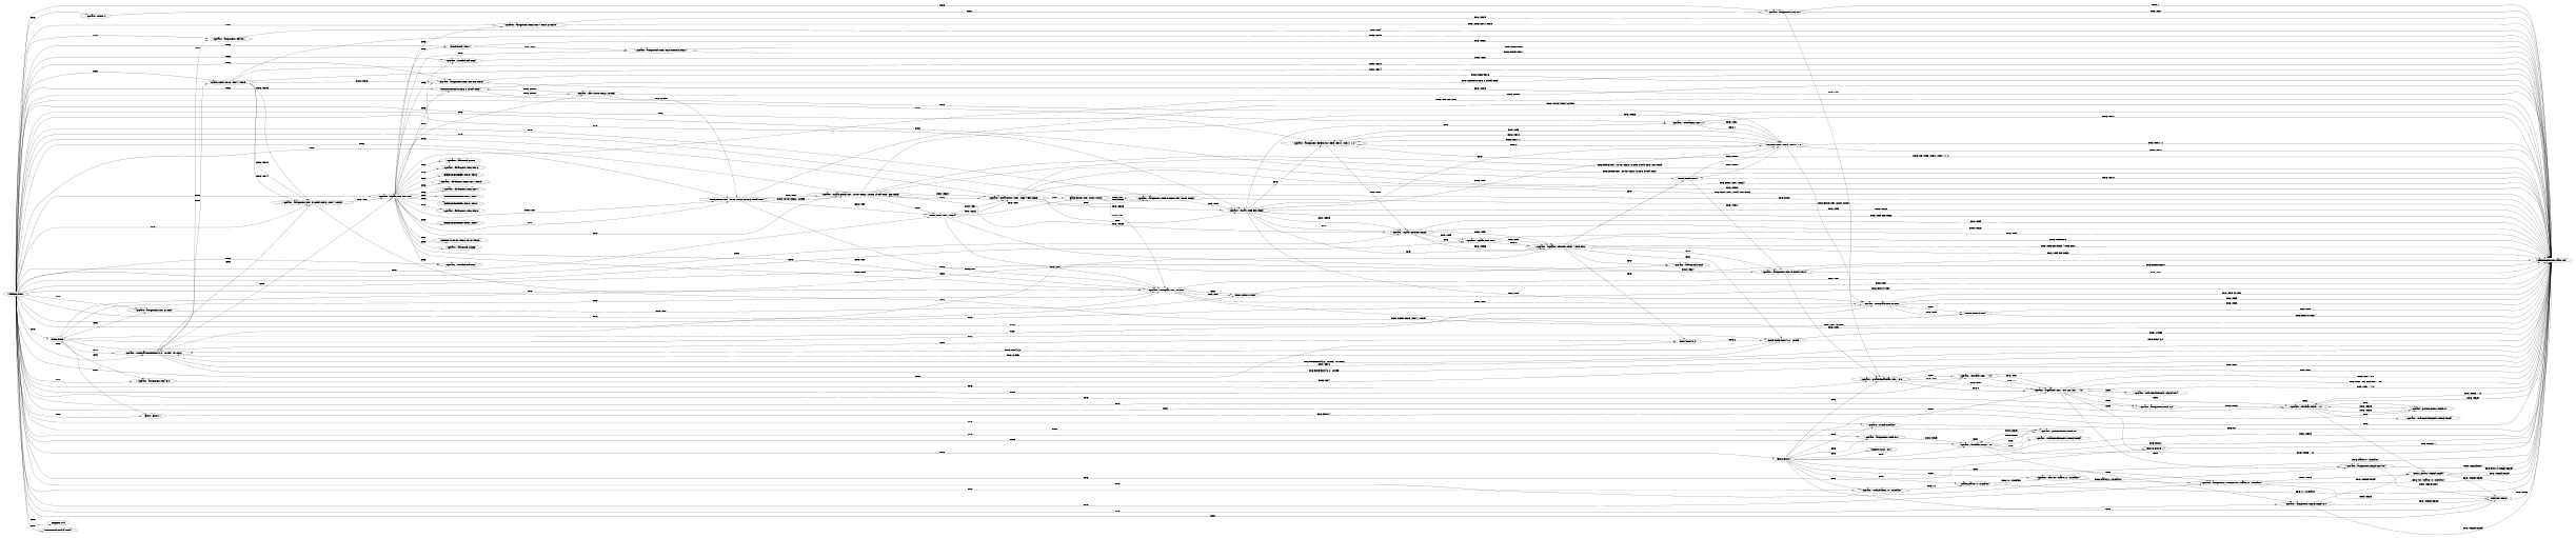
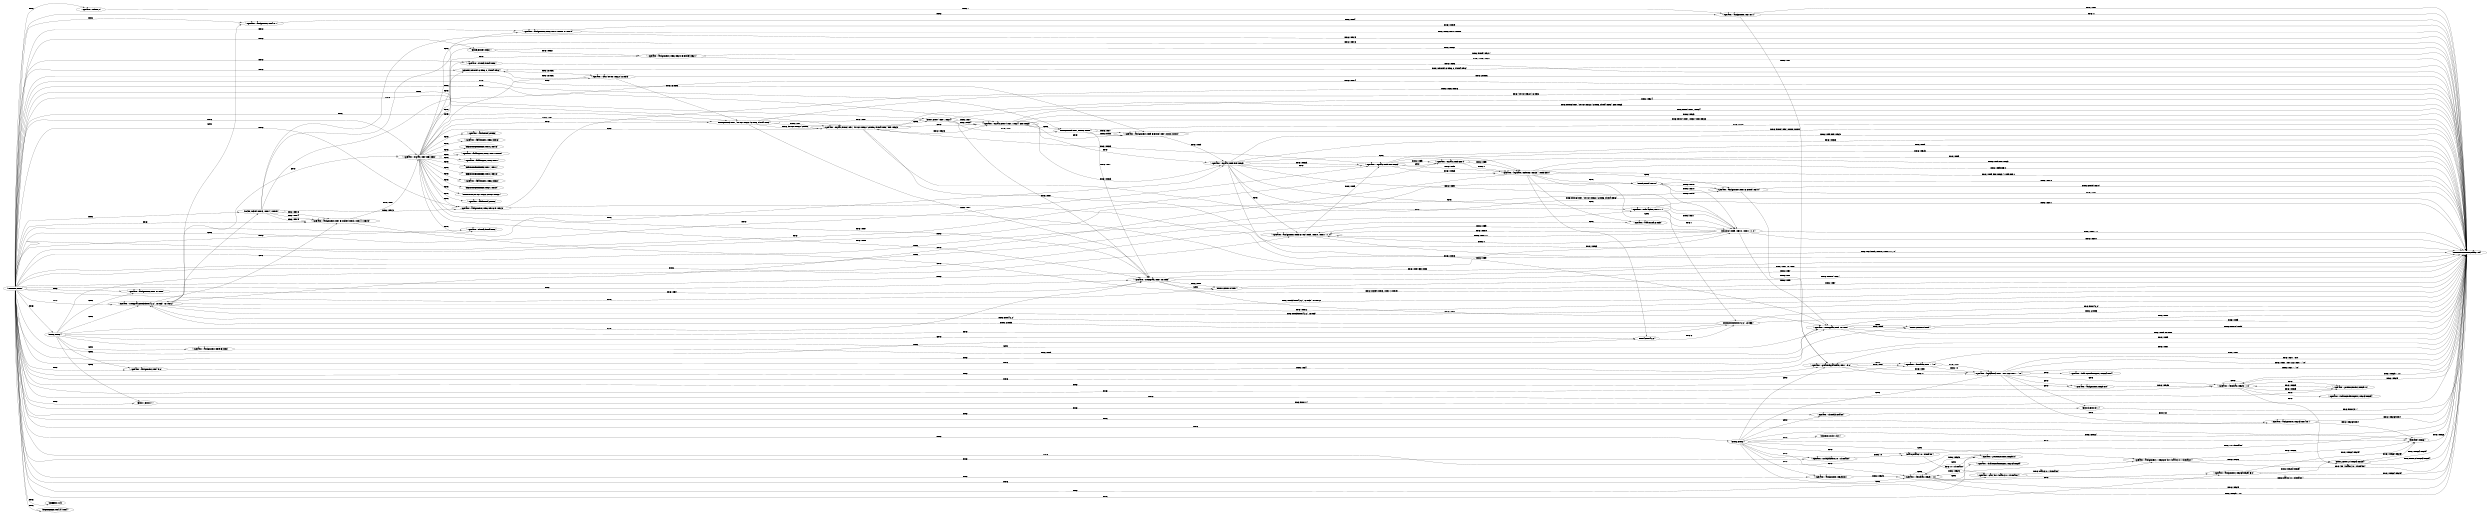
  digraph {
    rankdir=LR
    n1 [label="(METHOD,FUN1)"]
    n2 [label="(<operator>.assignment,VAR1 = -1)"]
    n3 [label="(<operator>.minus,-1)"]
    n4 [label="(FUN2,FUN2())"]
    n5 [label="(<operator>.assignment,VAR4 = 0)"]
    n6 [label="(<operator>.assignment,VAR7 = VAR8)"]
    n7 [label="(<operator>.notEquals,FUN3(FUN4(2,2), &VAR3) != VAR12)"]
    n8 [label="(FUN4,FUN4(2,2))"]
    n9 [label="(<operator>.assignment,VAR4 = 1)"]
    n10 [label="(<operator>.assignment,VAR7 = socket(VAR13, VAR14, VAR15))"]
    n11 [label="(socket,socket(VAR13, VAR14, VAR15))"]
    n12 [label="(<operator>.equals,VAR7 == VAR8)"]
    n13 [label="(memset,memset(&VAR6, 0, sizeof(VAR6)))"]
    n14 [label="(<operator>.sizeOf,sizeof(VAR6))"]
    n15 [label="(<operator>.assignment,VAR6.VAR16 = VAR13)"]
    n16 [label="(<operator>.assignment,VAR6.VAR17.VAR18 = VAR19)"]
    n17 [label="(FUN5,FUN5(VAR21))"]
    n18 [label="(<operator>.equals,FUN6(VAR7, (struct VAR22*)&VAR6, sizeof(VAR6)) == VAR23)"]
    n19 [label="(FUN6,FUN6(VAR7, (struct VAR22*)&VAR6, sizeof(VAR6)))"]
    n20 [label="(<operator>.sizeOf,sizeof(VAR6))"]
    n21 [label="(<operator>.equals,FUN7(VAR7, VAR24) == VAR23)"]
    n22 [label="(FUN7,FUN7(VAR7, VAR24))"]
    n23 [label="(<operator>.assignment,VAR9 = FUN8(VAR7, NULL, NULL))"]
    n24 [label="(FUN8,FUN8(VAR7, NULL, NULL))"]
    n25 [label="(<operator>.equals,VAR9 == VAR23)"]
    n26 [label="(<operator>.assignment,VAR5 = recv(VAR9, VAR10, VAR11 - 1, 0))"]
    n27 [label="(recv,recv(VAR9, VAR10, VAR11 - 1, 0))"]
    n28 [label="(<operator>.subtraction,VAR11 - 1)"]
    n29 [label="(<operator>.equals,VAR5 == VAR23)"]
    n30 [label="(<operator>.equals,VAR5 == 0)"]
    n31 [label="(<operator>.assignment,VAR1 = FUN9(VAR10))"]
    n32 [label="(FUN9,FUN9(VAR10))"]
    n33 [label="(LITERAL,0,do)"]
    n34 [label="(<operator>.notEquals,VAR7 != VAR8)"]
    n35 [label="(FUN10,FUN10(VAR7))"]
    n36 [label="(<operator>.notEquals,VAR9 != VAR8)"]
    n37 [label="(FUN10,FUN10(VAR9))"]
    n38 [label="(IDENTIFIER,VAR4,if (VAR4))"]
    n39 [label="(FUN11,FUN11())"]
    n40 [label="(FUN2,FUN2())"]
    n41 [label="(<operator>.assignment,* VAR26 = (int *)malloc(10 * sizeof(int)))"]
    n42 [label="(<operator>.multiplication,10 * sizeof(int))"]
    n43 [label="(<operator>.sizeOf,sizeof(int))"]
    n44 [label="(<operator>.assignment,VAR25 = 0)"]
    n45 [label="(<operator>.lessThan,VAR25 < 10)"]
    n46 [label="(<operator>.postIncrement,VAR25++)"]
    n47 [label="(<operator>.assignment,VAR26[VAR25] = 0)"]
    n48 [label="(<operator>.greaterEqualsThan,VAR1 >= 0)"]
    n49 [label="(<operator>.lessThan,VAR1 < (10))"]
    n50 [label="(<operator>.assignment,VAR26[VAR1] = 1)"]
    n51 [label="(<operator>.assignment,VAR25 = 0)"]
    n52 [label="(<operator>.lessThan,VAR25 < 10)"]
    n53 [label="(<operator>.postIncrement,VAR25++)"]
    n54 [label="(FUN13,FUN13(\"\"))"]
    n55 [label="(free,free(VAR26))"]
    n56 [label="(METHOD_RETURN,static void)"]
+   n57 [label="(<operator>.assignment,VAR9 = VAR8)"]
    n58 [label="(FUN3,FUN3(FUN4(2,2), &VAR3))"]
    n59 [label="(<operator>.addressOf,&VAR3)"]
    n60 [label="(<operator>.assignment,VAR6.VAR20 = FUN5(VAR21))"]
    n61 [label="(<operator>.cast,(struct VAR22*)&VAR6)"]
    n62 [label="(<operator>.addressOf,&VAR6)"]
    n63 [label="(<operator>.fieldAccess,VAR6.VAR16)"]
    n64 [label="(FIELD_IDENTIFIER,VAR16,VAR16)"]
    n65 [label="(<operator>.fieldAccess,VAR6.VAR17.VAR18)"]
    n66 [label="(<operator>.fieldAccess,VAR6.VAR17)"]
    n67 [label="(FIELD_IDENTIFIER,VAR17,VAR17)"]
    n68 [label="(FIELD_IDENTIFIER,VAR18,VAR18)"]
    n69 [label="(<operator>.fieldAccess,VAR6.VAR20)"]
    n70 [label="(FIELD_IDENTIFIER,VAR20,VAR20)"]
    n71 [label="(UNKNOWN,struct VAR22*,struct VAR22*)"]
    n72 [label="(<operator>.addressOf,&VAR6)"]
    n73 [label="(<operator>.logicalOr,VAR5 == VAR23 || VAR5 == 0)"]
    n74 [label="(<operator>.cast,(int *)malloc(10 * sizeof(int)))"]
    n75 [label="(malloc,malloc(10 * sizeof(int)))"]
    n76 [label="(<operator>.logicalAnd,VAR1 >= 0 && VAR1 < (10))"]
    n77 [label="(UNKNOWN,int *,int *)"]
    n78 [label="(FUN12,FUN12(VAR26[VAR25]))"]
    n79 [label="(<operator>.indirectIndexAccess,VAR26[VAR25])"]
    n80 [label="(<operator>.indirectIndexAccess,VAR26[VAR25])"]
    n81 [label="(<operator>.indirectIndexAccess,VAR26[VAR1])"]
    n1 -> n2 [label="DDG: "]
    n1 -> n3 [label="DDG: "]
    n1 -> n4 [label="DDG: "]
    n1 -> n5 [label="DDG: "]
    n1 -> n6 [label="DDG: "]
    n1 -> n7 [label="DDG: "]
    n1 -> n8 [label="DDG: "]
    n1 -> n9 [label="DDG: "]
    n1 -> n10 [label="DDG: "]
    n1 -> n11 [label="DDG: "]
    n1 -> n12 [label="DDG: "]
    n1 -> n13 [label="DDG: "]
    n1 -> n14 [label="DDG: "]
    n1 -> n15 [label="DDG: "]
    n1 -> n16 [label="DDG: "]
    n1 -> n17 [label="DDG: "]
    n1 -> n18 [label="DDG: "]
    n1 -> n19 [label="DDG: "]
    n1 -> n20 [label="DDG: "]
    n1 -> n21 [label="DDG: "]
    n1 -> n22 [label="DDG: "]
    n1 -> n23 [label="DDG: "]
    n1 -> n24 [label="DDG: "]
    n1 -> n25 [label="DDG: "]
    n1 -> n26 [label="DDG: "]
    n1 -> n27 [label="DDG: "]
    n1 -> n28 [label="DDG: "]
    n1 -> n29 [label="DDG: "]
    n1 -> n30 [label="DDG: "]
    n1 -> n31 [label="DDG: "]
    n1 -> n32 [label="DDG: "]
    n1 -> n33 [label="DDG: "]
    n1 -> n34 [label="DDG: "]
    n1 -> n35 [label="DDG: "]
    n1 -> n36 [label="DDG: "]
    n1 -> n37 [label="DDG: "]
    n1 -> n38 [label="DDG: "]
    n1 -> n39 [label="DDG: "]
    n1 -> n40 [label="DDG: "]
    n1 -> n41 [label="DDG: "]
    n1 -> n42 [label="DDG: "]
    n1 -> n43 [label="DDG: "]
    n1 -> n44 [label="DDG: "]
    n1 -> n45 [label="DDG: "]
    n1 -> n46 [label="DDG: "]
    n1 -> n47 [label="DDG: "]
    n1 -> n48 [label="DDG: "]
    n1 -> n49 [label="DDG: "]
    n1 -> n50 [label="DDG: "]
    n1 -> n51 [label="DDG: "]
    n1 -> n52 [label="DDG: "]
    n1 -> n53 [label="DDG: "]
    n1 -> n54 [label="DDG: "]
    n1 -> n55 [label="DDG: "]
    n2 -> n48 [label="DDG: VAR1"]
    n2 -> n56 [label="DDG: VAR1"]
    n2 -> n56 [label="DDG: -1"]
    n3 -> n2 [label="DDG: 1"]
    n4 -> n5 [label="CDG: "]
    n4 -> n6 [label="CDG: "]
    n4 -> n7 [label="CDG: "]
    n4 -> n8 [label="CDG: "]
    n4 -> n34 [label="CDG: "]
    n4 -> n36 [label="CDG: "]
    n4 -> n39 [label="CDG: "]
+   n4 -> n57 [label="CDG: "]
    n4 -> n58 [label="CDG: "]
    n4 -> n59 [label="CDG: "]
    n5 -> n56 [label="DDG: VAR4"]
    n6 -> n34 [label="DDG: VAR7"]
    n7 -> n9 [label="CDG: "]
    n7 -> n10 [label="CDG: "]
    n7 -> n11 [label="CDG: "]
    n7 -> n12 [label="CDG: "]
    n7 -> n56 [label="DDG: FUN3(FUN4(2,2), &VAR3) != VAR12"]
    n7 -> n56 [label="DDG: VAR12"]
    n7 -> n56 [label="DDG: FUN3(FUN4(2,2), &VAR3)"]
    n8 -> n58 [label="DDG: 2"]
    n9 -> n56 [label="DDG: VAR4"]
    n10 -> n12 [label="DDG: VAR7"]
    n10 -> n56 [label="DDG: socket(VAR13, VAR14, VAR15)"]
    n11 -> n10 [label="DDG: VAR13"]
    n11 -> n10 [label="DDG: VAR14"]
    n11 -> n10 [label="DDG: VAR15"]
    n11 -> n15 [label="DDG: VAR13"]
    n11 -> n56 [label="DDG: VAR15"]
    n11 -> n56 [label="DDG: VAR13"]
    n11 -> n56 [label="DDG: VAR14"]
    n12 -> n13 [label="CDG: "]
    n12 -> n14 [label="CDG: "]
    n12 -> n15 [label="CDG: "]
    n12 -> n16 [label="CDG: "]
    n12 -> n17 [label="CDG: "]
    n12 -> n18 [label="CDG: "]
    n12 -> n19 [label="DDG: VAR7"]
    n12 -> n19 [label="CDG: "]
    n12 -> n20 [label="CDG: "]
    n12 -> n34 [label="DDG: VAR7"]
    n12 -> n34 [label="DDG: VAR8"]
    n12 -> n56 [label="DDG: VAR7 == VAR8"]
    n12 -> n60 [label="CDG: "]
    n12 -> n61 [label="CDG: "]
    n12 -> n62 [label="CDG: "]
    n12 -> n63 [label="CDG: "]
    n12 -> n64 [label="CDG: "]
    n12 -> n65 [label="CDG: "]
    n12 -> n66 [label="CDG: "]
    n12 -> n67 [label="CDG: "]
    n12 -> n68 [label="CDG: "]
    n12 -> n69 [label="CDG: "]
    n12 -> n70 [label="CDG: "]
    n12 -> n71 [label="CDG: "]
    n12 -> n72 [label="CDG: "]
    n13 -> n56 [label="DDG: memset(&VAR6, 0, sizeof(VAR6))"]
    n13 -> n61 [label="DDG: &VAR6"]
    n15 -> n56 [label="DDG: VAR6.VAR16"]
    n15 -> n56 [label="DDG: VAR13"]
    n16 -> n56 [label="DDG: VAR19"]
    n16 -> n56 [label="DDG: VAR6.VAR17.VAR18"]
    n17 -> n56 [label="DDG: VAR21"]
    n17 -> n60 [label="DDG: VAR21"]
    n18 -> n21 [label="DDG: VAR23"]
    n18 -> n21 [label="CDG: "]
    n18 -> n22 [label="CDG: "]
    n18 -> n56 [label="DDG: FUN6(VAR7, (struct VAR22*)&VAR6, sizeof(VAR6))"]
    n18 -> n56 [label="DDG: VAR23"]
    n18 -> n56 [label="DDG: FUN6(VAR7, (struct VAR22*)&VAR6, sizeof(VAR6)) == VAR23"]
    n19 -> n18 [label="DDG: VAR7"]
    n19 -> n18 [label="DDG: (struct VAR22*)&VAR6"]
    n19 -> n22 [label="DDG: VAR7"]
    n19 -> n34 [label="DDG: VAR7"]
    n19 -> n56 [label="DDG: (struct VAR22*)&VAR6"]
    n20 -> n56 [label="DDG: VAR6"]
    n21 -> n23 [label="CDG: "]
    n21 -> n24 [label="CDG: "]
    n21 -> n25 [label="DDG: VAR23"]
    n21 -> n25 [label="CDG: "]
    n21 -> n56 [label="DDG: FUN7(VAR7, VAR24)"]
    n21 -> n56 [label="DDG: VAR23"]
    n21 -> n56 [label="DDG: FUN7(VAR7, VAR24) == VAR23"]
    n22 -> n21 [label="DDG: VAR7"]
    n22 -> n21 [label="DDG: VAR24"]
    n22 -> n24 [label="DDG: VAR7"]
    n22 -> n34 [label="DDG: VAR7"]
    n22 -> n56 [label="DDG: VAR24"]
    n23 -> n25 [label="DDG: VAR9"]
    n23 -> n56 [label="DDG: FUN8(VAR7, NULL, NULL)"]
    n24 -> n23 [label="DDG: VAR7"]
    n24 -> n23 [label="DDG: NULL"]
    n24 -> n34 [label="DDG: VAR7"]
    n24 -> n56 [label="DDG: NULL"]
    n25 -> n26 [label="CDG: "]
    n25 -> n27 [label="DDG: VAR9"]
    n25 -> n27 [label="CDG: "]
    n25 -> n28 [label="CDG: "]
    n25 -> n29 [label="DDG: VAR23"]
    n25 -> n29 [label="CDG: "]
    n25 -> n36 [label="DDG: VAR9"]
    n25 -> n56 [label="DDG: VAR9 == VAR23"]
    n25 -> n56 [label="DDG: VAR23"]
    n25 -> n73 [label="CDG: "]
    n26 -> n29 [label="DDG: VAR5"]
    n26 -> n56 [label="DDG: recv(VAR9, VAR10, VAR11 - 1, 0)"]
    n27 -> n26 [label="DDG: VAR9"]
    n27 -> n26 [label="DDG: VAR10"]
    n27 -> n26 [label="DDG: VAR11 - 1"]
    n27 -> n26 [label="DDG: 0"]
    n27 -> n32 [label="DDG: VAR10"]
    n27 -> n36 [label="DDG: VAR9"]
    n27 -> n56 [label="DDG: VAR10"]
    n27 -> n56 [label="DDG: VAR11 - 1"]
    n28 -> n27 [label="DDG: VAR11"]
    n28 -> n27 [label="DDG: 1"]
    n28 -> n56 [label="DDG: VAR11"]
    n29 -> n18 [label="DDG: VAR23"]
    n29 -> n30 [label="DDG: VAR5"]
    n29 -> n30 [label="CDG: "]
    n29 -> n56 [label="DDG: VAR23"]
    n29 -> n56 [label="DDG: VAR5"]
    n29 -> n73 [label="DDG: VAR5"]
    n29 -> n73 [label="DDG: VAR23"]
    n30 -> n56 [label="DDG: VAR5"]
    n30 -> n73 [label="DDG: VAR5"]
    n30 -> n73 [label="DDG: 0"]
    n31 -> n48 [label="DDG: VAR1"]
    n31 -> n56 [label="DDG: FUN9(VAR10)"]
    n31 -> n56 [label="DDG: VAR1"]
    n32 -> n27 [label="DDG: VAR10"]
    n32 -> n31 [label="DDG: VAR10"]
    n32 -> n56 [label="DDG: VAR10"]
    n34 -> n35 [label="DDG: VAR7"]
    n34 -> n35 [label="CDG: "]
    n34 -> n36 [label="DDG: VAR8"]
    n34 -> n56 [label="DDG: VAR7 != VAR8"]
    n34 -> n56 [label="DDG: VAR7"]
    n35 -> n56 [label="DDG: VAR7"]
    n35 -> n56 [label="DDG: FUN10(VAR7)"]
    n36 -> n37 [label="DDG: VAR9"]
    n36 -> n37 [label="CDG: "]
    n36 -> n56 [label="DDG: VAR9 != VAR8"]
    n36 -> n56 [label="DDG: VAR9"]
    n36 -> n56 [label="DDG: VAR8"]
    n37 -> n56 [label="DDG: FUN10(VAR9)"]
    n37 -> n56 [label="DDG: VAR9"]
    n39 -> n56 [label="DDG: FUN11()"]
    n40 -> n41 [label="CDG: "]
    n40 -> n42 [label="CDG: "]
    n40 -> n43 [label="CDG: "]
    n40 -> n44 [label="CDG: "]
    n40 -> n45 [label="CDG: "]
    n40 -> n48 [label="CDG: "]
    n40 -> n55 [label="CDG: "]
    n40 -> n56 [label="DDG: FUN2()"]
    n40 -> n74 [label="CDG: "]
    n40 -> n75 [label="CDG: "]
    n40 -> n76 [label="CDG: "]
    n40 -> n77 [label="CDG: "]
    n41 -> n55 [label="DDG: VAR26"]
    n41 -> n56 [label="DDG: (int *)malloc(10 * sizeof(int))"]
    n41 -> n78 [label="DDG: VAR26"]
    n42 -> n75 [label="DDG: 10"]
-   n43 -> n56 [label="DDG: int"]
+   n43 -> n56 [label="FUN: int"]
    n44 -> n45 [label="DDG: VAR25"]
    n45 -> n45 [label="CDG: "]
    n45 -> n46 [label="DDG: VAR25"]
    n45 -> n46 [label="CDG: "]
    n45 -> n47 [label="CDG: "]
    n45 -> n56 [label="DDG: VAR25"]
    n45 -> n56 [label="DDG: VAR25 < 10"]
    n45 -> n79 [label="CDG: "]
    n46 -> n45 [label="DDG: VAR25"]
    n47 -> n55 [label="DDG: VAR26[VAR25]"]
    n47 -> n56 [label="DDG: VAR26[VAR25]"]
    n47 -> n78 [label="DDG: VAR26[VAR25]"]
    n48 -> n49 [label="DDG: VAR1"]
    n48 -> n49 [label="CDG: "]
    n48 -> n56 [label="DDG: VAR1"]
    n48 -> n76 [label="DDG: VAR1"]
    n48 -> n76 [label="DDG: 0"]
    n49 -> n56 [label="DDG: VAR1"]
    n49 -> n76 [label="DDG: VAR1"]
    n49 -> n76 [label="DDG: 10"]
    n50 -> n55 [label="DDG: VAR26[VAR1]"]
    n50 -> n56 [label="DDG: VAR26[VAR1]"]
    n51 -> n52 [label="DDG: VAR25"]
    n52 -> n52 [label="CDG: "]
    n52 -> n53 [label="DDG: VAR25"]
    n52 -> n53 [label="CDG: "]
    n52 -> n56 [label="DDG: VAR25"]
    n52 -> n56 [label="DDG: VAR25 < 10"]
    n52 -> n78 [label="CDG: "]
    n52 -> n80 [label="CDG: "]
    n53 -> n52 [label="DDG: VAR25"]
    n54 -> n56 [label="DDG: FUN13(\"\")"]
    n55 -> n56 [label="DDG: VAR26"]
+   n57 -> n36 [label="DDG: VAR9"]
    n58 -> n7 [label="DDG: FUN4(2,2)"]
    n58 -> n7 [label="DDG: &VAR3"]
    n58 -> n56 [label="DDG: FUN4(2,2)"]
    n58 -> n56 [label="DDG: &VAR3"]
    n60 -> n56 [label="DDG: FUN5(VAR21)"]
    n60 -> n56 [label="DDG: VAR6.VAR20"]
    n61 -> n13 [label="DDG: &VAR6"]
    n61 -> n19 [label="DDG: &VAR6"]
    n61 -> n56 [label="DDG: &VAR6"]
    n73 -> n7 [label="CDG: "]
    n73 -> n8 [label="CDG: "]
    n73 -> n31 [label="CDG: "]
    n73 -> n32 [label="CDG: "]
    n73 -> n56 [label="DDG: VAR5 == VAR23"]
    n73 -> n56 [label="DDG: VAR5 == 0"]
    n73 -> n56 [label="DDG: VAR5 == VAR23 || VAR5 == 0"]
    n73 -> n58 [label="CDG: "]
    n73 -> n59 [label="CDG: "]
    n74 -> n41 [label="DDG: malloc(10 * sizeof(int))"]
    n74 -> n56 [label="DDG: malloc(10 * sizeof(int))"]
    n75 -> n56 [label="DDG: 10 * sizeof(int)"]
    n75 -> n74 [label="DDG: 10 * sizeof(int)"]
    n76 -> n50 [label="CDG: "]
    n76 -> n51 [label="CDG: "]
    n76 -> n52 [label="CDG: "]
    n76 -> n54 [label="CDG: "]
    n76 -> n56 [label="DDG: VAR1 >= 0"]
    n76 -> n56 [label="DDG: VAR1 >= 0 && VAR1 < (10)"]
    n76 -> n56 [label="DDG: VAR1 < (10)"]
    n76 -> n81 [label="CDG: "]
    n78 -> n55 [label="DDG: VAR26[VAR25]"]
    n78 -> n56 [label="DDG: VAR26[VAR25]"]
    n78 -> n56 [label="DDG: FUN12(VAR26[VAR25])"]
  }
